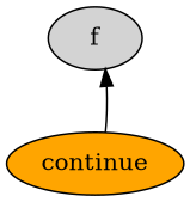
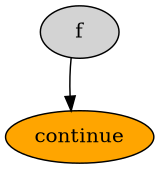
  digraph {
    node [style=filled]
    n1 [label=f fillcolor=lightgrey]
    n2 [label=continue fillcolor=orange]
-   n2 -> n1
+   n1 -> n2
  }
